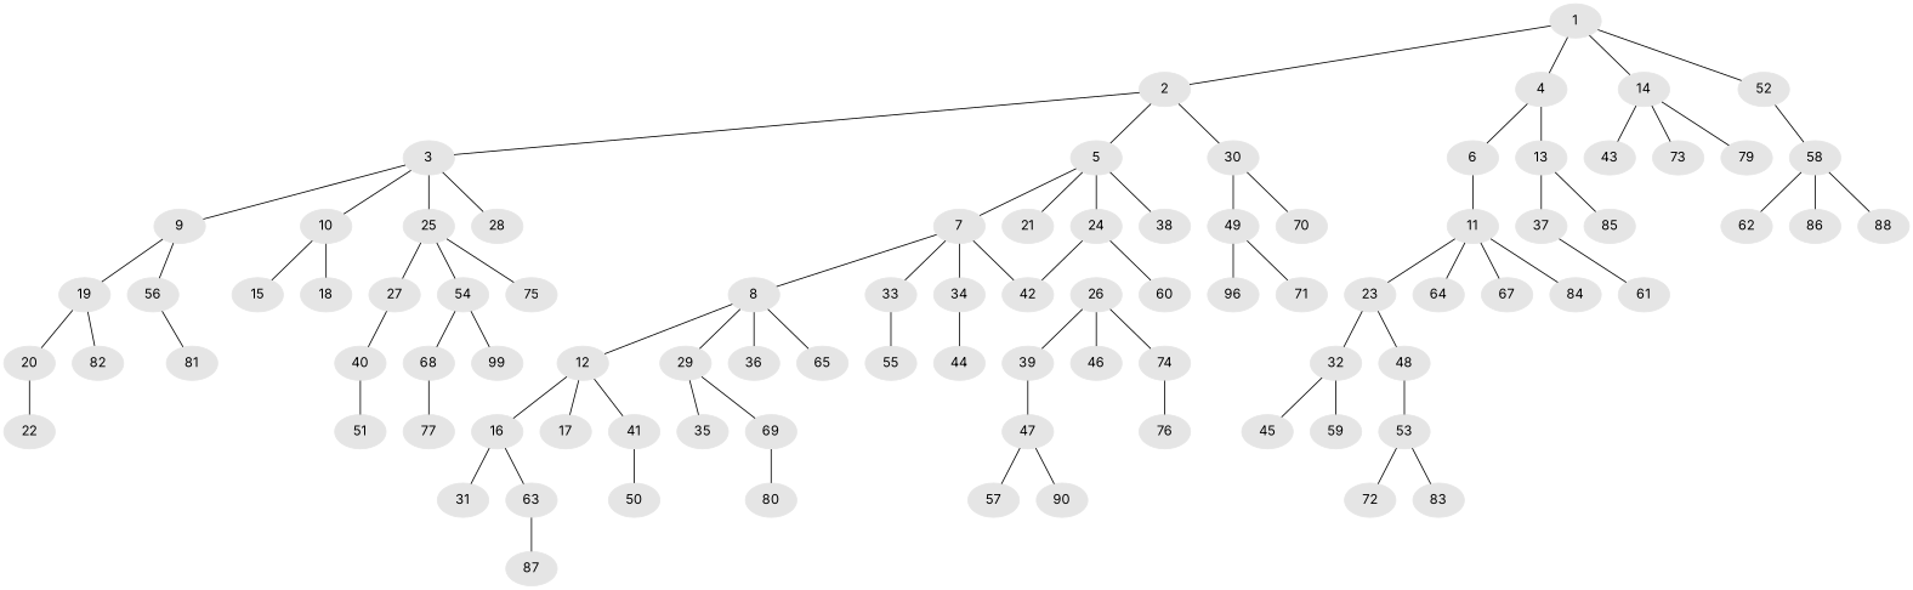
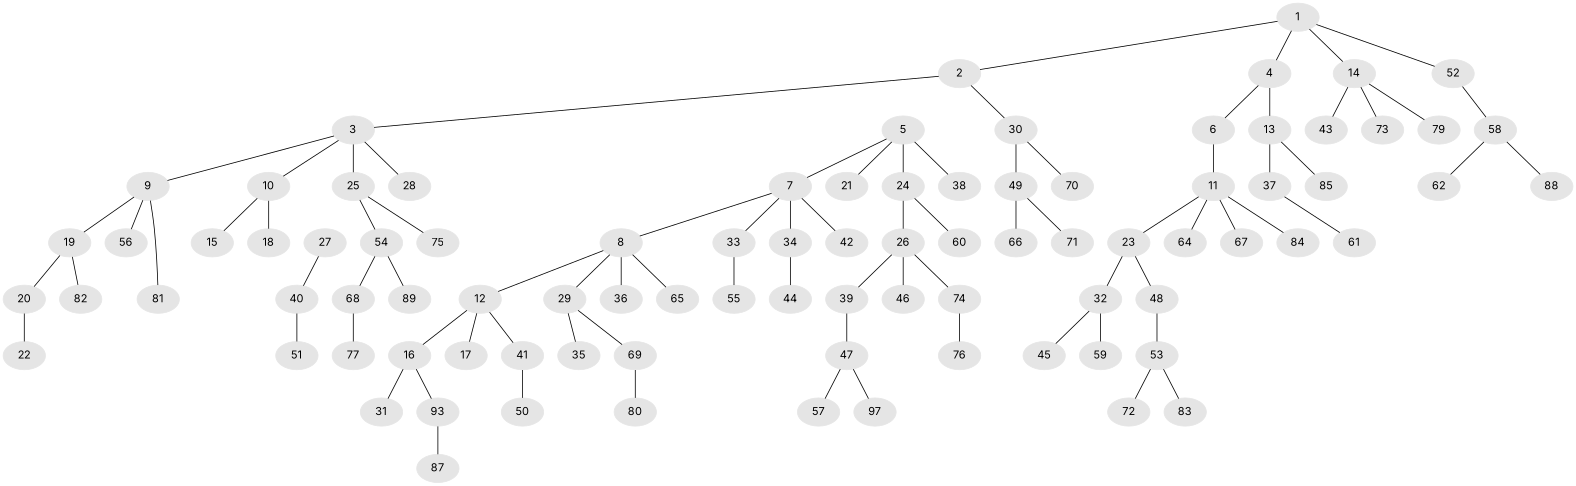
  graph {
    fontname=Inter
    node [color=gray90 fontname=Inter style=filled]
    edge [fontname=Inter]
    1
    2
    4
    14
    52
    3
    5
    30
    6
    13
    43
    73
    79
    58
    9
    10
    25
    28
    7
    21
    24
    38
    49
    70
    19
    56
    81
    15
    18
    27
    54
    75
    11
    37
    85
    8
    33
    34
    42
    26
    60
    23
    64
    67
    84
    12
    29
    36
    65
    55
    44
    16
    17
    41
    35
    69
    20
    82
    32
    48
    31
-   63
+   63 [label=93]
    50
    61
    87
    22
    45
    59
    53
    39
    46
    74
    40
    68
-   89 [label=99]
+   89
    47
    76
    51
    80
-   66 [label=96]
+   66
    71
    57
-   90
+   90 [label=97]
    72
    83
    62
-   86
    88
    77
    1 -- 2
    1 -- 4
    1 -- 14
    1 -- 52
    2 -- 3
-   2 -- 5
    2 -- 30
    4 -- 6
    4 -- 13
    14 -- 43
    14 -- 73
    14 -- 79
    52 -- 58
    3 -- 9
    3 -- 10
    3 -- 25
    3 -- 28
    5 -- 7
    5 -- 21
    5 -- 24
    5 -- 38
    30 -- 49
    30 -- 70
    6 -- 11
    13 -- 37
    13 -- 85
    58 -- 62
-   58 -- 86
    58 -- 88
    9 -- 19
    9 -- 56
-   56 -- 81
+   9 -- 81
    10 -- 15
    10 -- 18
-   25 -- 27
    25 -- 54
    25 -- 75
    7 -- 8
    7 -- 33
    7 -- 34
    7 -- 42
-   24 -- 42
+   24 -- 26
    24 -- 60
    49 -- 66
    49 -- 71
    19 -- 20
    19 -- 82
    27 -- 40
    54 -- 68
    54 -- 89
    11 -- 23
    11 -- 64
    11 -- 67
    11 -- 84
    37 -- 61
    8 -- 12
    8 -- 29
    8 -- 36
    8 -- 65
    33 -- 55
    34 -- 44
    26 -- 39
    26 -- 46
    26 -- 74
    23 -- 32
    23 -- 48
    12 -- 16
    12 -- 17
    12 -- 41
    29 -- 35
    29 -- 69
    16 -- 31
    16 -- 63
    41 -- 50
    69 -- 80
    20 -- 22
    32 -- 45
    32 -- 59
    48 -- 53
    63 -- 87
    53 -- 72
    53 -- 83
    39 -- 47
    74 -- 76
    40 -- 51
    68 -- 77
    47 -- 57
    47 -- 90
  }
